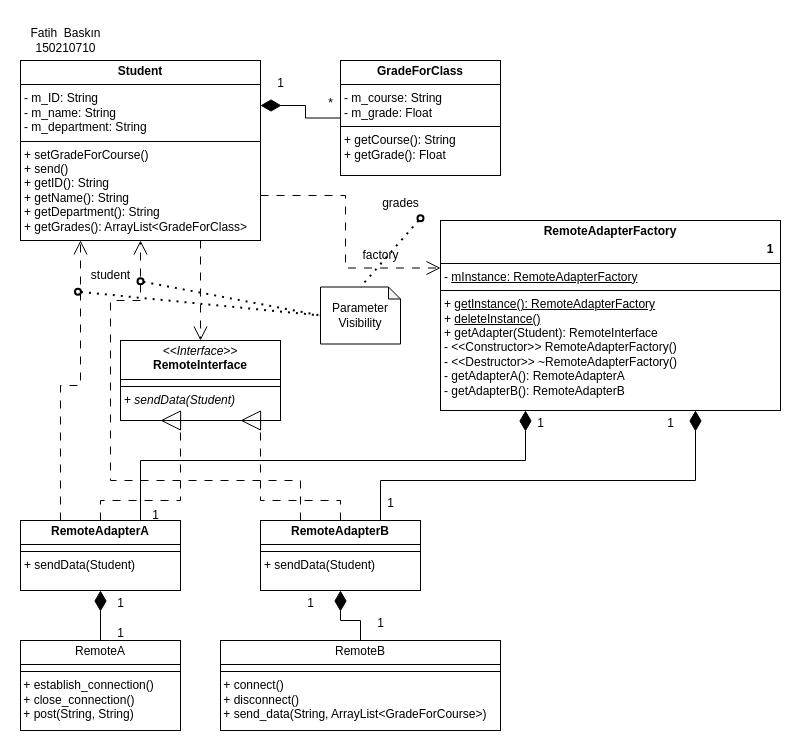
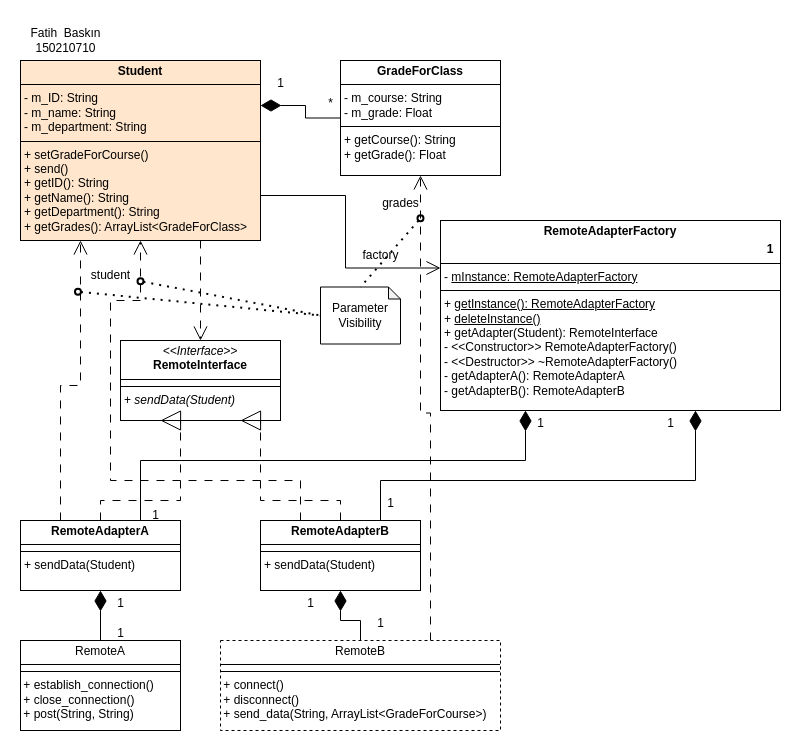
  <mxCell id="0" />
  <mxCell id="1" parent="0" />
  <mxCell id="2" value="&lt;p style=&quot;margin:0px;margin-top:4px;text-align:center;&quot;&gt;&lt;i&gt;&amp;lt;&amp;lt;Interface&amp;gt;&amp;gt;&lt;/i&gt;&lt;br&gt;&lt;b&gt;RemoteInterface&lt;/b&gt;&lt;/p&gt;&lt;hr size=&quot;1&quot; style=&quot;border-style:solid;&quot;&gt;&lt;hr size=&quot;1&quot; style=&quot;border-style:solid;&quot;&gt;&lt;p style=&quot;margin:0px;margin-left:4px;&quot;&gt;+ &lt;i&gt;sendData(Student)&lt;/i&gt;&lt;/p&gt;" style="verticalAlign=top;align=left;overflow=fill;html=1;whiteSpace=wrap;" vertex="1" parent="1"><mxGeometry x="120" y="340" width="160" height="80" as="geometry" /></mxCell>
  <mxCell id="3" style="edgeStyle=orthogonalEdgeStyle;rounded=0;orthogonalLoop=1;jettySize=auto;html=1;exitX=0.5;exitY=0;exitDx=0;exitDy=0;entryX=0.25;entryY=1;entryDx=0;entryDy=0;endArrow=block;endFill=0;endSize=18;dashed=1;dashPattern=8 8;" edge="1" parent="1" source="6" target="2"><mxGeometry relative="1" as="geometry"><Array as="points"><mxPoint x="100" y="500" /><mxPoint x="180" y="500" /></Array></mxGeometry></mxCell>
  <mxCell id="4" style="edgeStyle=orthogonalEdgeStyle;rounded=0;orthogonalLoop=1;jettySize=auto;html=1;exitX=0.75;exitY=0;exitDx=0;exitDy=0;endArrow=diamondThin;endFill=1;endSize=18;entryX=0.25;entryY=1;entryDx=0;entryDy=0;" edge="1" parent="1" source="6" target="16"><mxGeometry relative="1" as="geometry"><mxPoint x="510" y="460" as="targetPoint" /><Array as="points"><mxPoint x="140" y="460" /><mxPoint x="525" y="460" /></Array></mxGeometry></mxCell>
  <mxCell id="5" style="edgeStyle=orthogonalEdgeStyle;rounded=0;orthogonalLoop=1;jettySize=auto;html=1;exitX=0.25;exitY=0;exitDx=0;exitDy=0;entryX=0.25;entryY=1;entryDx=0;entryDy=0;dashed=1;dashPattern=8 8;endArrow=open;endFill=0;endSize=12;" edge="1" parent="1" source="6" target="19"><mxGeometry relative="1" as="geometry" /></mxCell>
  <mxCell id="6" value="&lt;p style=&quot;margin:0px;margin-top:4px;text-align:center;&quot;&gt;&lt;b&gt;RemoteAdapterA&lt;/b&gt;&lt;/p&gt;&lt;hr size=&quot;1&quot; style=&quot;border-style:solid;&quot;&gt;&lt;hr size=&quot;1&quot; style=&quot;border-style:solid;&quot;&gt;&lt;p style=&quot;margin:0px;margin-left:4px;&quot;&gt;+ sendData(Student)&lt;/p&gt;" style="verticalAlign=top;align=left;overflow=fill;html=1;whiteSpace=wrap;" vertex="1" parent="1"><mxGeometry x="20" y="520" width="160" height="70" as="geometry" /></mxCell>
  <mxCell id="7" style="edgeStyle=orthogonalEdgeStyle;rounded=0;orthogonalLoop=1;jettySize=auto;html=1;exitX=0.5;exitY=0;exitDx=0;exitDy=0;endArrow=diamondThin;endFill=1;endSize=18;" edge="1" parent="1" source="8" target="6"><mxGeometry relative="1" as="geometry" /></mxCell>
  <mxCell id="8" value="&lt;p style=&quot;margin:0px;margin-top:4px;text-align:center;&quot;&gt;RemoteA&lt;/p&gt;&lt;hr size=&quot;1&quot; style=&quot;border-style:solid;&quot;&gt;&lt;hr size=&quot;1&quot; style=&quot;border-style:solid;&quot;&gt;&lt;div&gt;&amp;nbsp;+ establish_connection()&lt;/div&gt;&lt;div&gt;&amp;nbsp;+ close_connection()&lt;/div&gt;&amp;nbsp;+ post(String, String)&lt;p style=&quot;margin:0px;margin-left:4px;&quot;&gt;&lt;/p&gt;" style="verticalAlign=top;align=left;overflow=fill;html=1;whiteSpace=wrap;" vertex="1" parent="1"><mxGeometry x="20" y="640" width="160" height="90" as="geometry" /></mxCell>
  <mxCell id="9" style="edgeStyle=orthogonalEdgeStyle;rounded=0;orthogonalLoop=1;jettySize=auto;html=1;exitX=0.5;exitY=0;exitDx=0;exitDy=0;entryX=0.75;entryY=1;entryDx=0;entryDy=0;endArrow=block;endFill=0;endSize=18;dashed=1;dashPattern=8 8;" edge="1" parent="1" source="12" target="2"><mxGeometry relative="1" as="geometry"><Array as="points"><mxPoint x="340" y="500" /><mxPoint x="260" y="500" /></Array></mxGeometry></mxCell>
  <mxCell id="10" style="edgeStyle=orthogonalEdgeStyle;rounded=0;orthogonalLoop=1;jettySize=auto;html=1;exitX=0.75;exitY=0;exitDx=0;exitDy=0;entryX=0.75;entryY=1;entryDx=0;entryDy=0;endArrow=diamondThin;endFill=1;endSize=18;" edge="1" parent="1" source="12" target="16"><mxGeometry relative="1" as="geometry"><Array as="points"><mxPoint x="380" y="480" /><mxPoint x="695" y="480" /></Array></mxGeometry></mxCell>
  <mxCell id="11" style="edgeStyle=orthogonalEdgeStyle;rounded=0;orthogonalLoop=1;jettySize=auto;html=1;exitX=0.25;exitY=0;exitDx=0;exitDy=0;entryX=0.5;entryY=1;entryDx=0;entryDy=0;dashed=1;dashPattern=8 8;endSize=12;endArrow=open;endFill=0;" edge="1" parent="1" source="12" target="19"><mxGeometry relative="1" as="geometry"><Array as="points"><mxPoint x="300" y="480" /><mxPoint x="110" y="480" /><mxPoint x="110" y="300" /><mxPoint x="140" y="300" /></Array></mxGeometry></mxCell>
  <mxCell id="12" value="&lt;p style=&quot;margin:0px;margin-top:4px;text-align:center;&quot;&gt;&lt;b&gt;RemoteAdapterB&lt;/b&gt;&lt;/p&gt;&lt;hr size=&quot;1&quot; style=&quot;border-style:solid;&quot;&gt;&lt;hr size=&quot;1&quot; style=&quot;border-style:solid;&quot;&gt;&lt;p style=&quot;margin:0px;margin-left:4px;&quot;&gt;+ sendData(Student)&lt;/p&gt;" style="verticalAlign=top;align=left;overflow=fill;html=1;whiteSpace=wrap;" vertex="1" parent="1"><mxGeometry x="260" y="520" width="160" height="70" as="geometry" /></mxCell>
  <mxCell id="13" style="edgeStyle=orthogonalEdgeStyle;rounded=0;orthogonalLoop=1;jettySize=auto;html=1;exitX=0.5;exitY=0;exitDx=0;exitDy=0;endArrow=diamondThin;endFill=1;endSize=18;" edge="1" parent="1" source="15" target="12"><mxGeometry relative="1" as="geometry" /></mxCell>
- <mxCell id="15" value="&lt;p style=&quot;margin:0px;margin-top:4px;text-align:center;&quot;&gt;RemoteB&lt;/p&gt;&lt;hr size=&quot;1&quot; style=&quot;border-style:solid;&quot;&gt;&lt;hr size=&quot;1&quot; style=&quot;border-style:solid;&quot;&gt;&lt;div&gt;&amp;nbsp;+ connect()&lt;/div&gt;&lt;div&gt;&amp;nbsp;+ disconnect()&lt;/div&gt;&amp;nbsp;+ send_data(String, ArrayList&amp;lt;GradeForCourse&amp;gt;)&lt;p style=&quot;margin:0px;margin-left:4px;&quot;&gt;&lt;/p&gt;" style="verticalAlign=top;align=left;overflow=fill;html=1;whiteSpace=wrap;" vertex="1" parent="1"><mxGeometry x="220" y="640" width="280" height="90" as="geometry" /></mxCell>
+ <mxCell id="14" style="edgeStyle=orthogonalEdgeStyle;rounded=0;orthogonalLoop=1;jettySize=auto;html=1;exitX=0.75;exitY=0;exitDx=0;exitDy=0;endArrow=open;endFill=0;dashed=1;dashPattern=8 8;endSize=12;" edge="1" parent="1" source="15" target="21"><mxGeometry relative="1" as="geometry" /></mxCell>
+ <mxCell id="15" value="&lt;p style=&quot;margin:0px;margin-top:4px;text-align:center;&quot;&gt;RemoteB&lt;/p&gt;&lt;hr size=&quot;1&quot; style=&quot;border-style:solid;&quot;&gt;&lt;hr size=&quot;1&quot; style=&quot;border-style:solid;&quot;&gt;&lt;div&gt;&amp;nbsp;+ connect()&lt;/div&gt;&lt;div&gt;&amp;nbsp;+ disconnect()&lt;/div&gt;&amp;nbsp;+ send_data(String, ArrayList&amp;lt;GradeForCourse&amp;gt;)&lt;p style=&quot;margin:0px;margin-left:4px;&quot;&gt;&lt;/p&gt;" style="verticalAlign=top;align=left;overflow=fill;html=1;whiteSpace=wrap;dashed=1;" vertex="1" parent="1"><mxGeometry x="220" y="640" width="280" height="90" as="geometry" /></mxCell>
  <mxCell id="16" value="&lt;p style=&quot;margin:0px;margin-top:4px;text-align:center;&quot;&gt;&lt;b&gt;RemoteAdapterFactory&lt;/b&gt;&lt;/p&gt;&lt;p style=&quot;margin:0px;margin-top:4px;text-align:center;&quot;&gt;&lt;b&gt;&lt;span style=&quot;white-space: pre;&quot;&gt;&#09;&lt;/span&gt;&lt;span style=&quot;white-space: pre;&quot;&gt;&#09;&lt;/span&gt;&lt;span style=&quot;white-space: pre;&quot;&gt;&#09;&lt;/span&gt;&lt;span style=&quot;white-space: pre;&quot;&gt;&#09;&lt;/span&gt;&lt;span style=&quot;white-space: pre;&quot;&gt;&#09;&lt;/span&gt;&lt;span style=&quot;white-space: pre;&quot;&gt;&#09;&lt;/span&gt;&lt;span style=&quot;white-space: pre;&quot;&gt;&#09;&lt;/span&gt;&lt;span style=&quot;white-space: pre;&quot;&gt;&#09;&lt;/span&gt;&lt;span style=&quot;white-space: pre;&quot;&gt;&#09;&lt;/span&gt;&lt;span style=&quot;white-space: pre;&quot;&gt;&#09;&lt;/span&gt;&lt;span style=&quot;white-space: pre;&quot;&gt;&#09;&lt;/span&gt;&lt;span style=&quot;white-space: pre;&quot;&gt;&#09;&lt;/span&gt;1&lt;br&gt;&lt;/b&gt;&lt;/p&gt;&lt;hr size=&quot;1&quot; style=&quot;border-style:solid;&quot;&gt;&lt;p style=&quot;margin:0px;margin-left:4px;&quot;&gt;- &lt;u&gt;mInstance: RemoteAdapterFactory&lt;/u&gt;&lt;/p&gt;&lt;hr size=&quot;1&quot; style=&quot;border-style:solid;&quot;&gt;&lt;p style=&quot;margin:0px;margin-left:4px;&quot;&gt;+ &lt;u&gt;getInstance(): RemoteAdapterFactory&lt;/u&gt;&lt;/p&gt;&lt;p style=&quot;margin:0px;margin-left:4px;&quot;&gt;+ &lt;u&gt;deleteInstance()&lt;/u&gt;&lt;/p&gt;&lt;p style=&quot;margin:0px;margin-left:4px;&quot;&gt;+ getAdapter(Student): RemoteInterface&lt;/p&gt;&lt;p style=&quot;margin:0px;margin-left:4px;&quot;&gt;- &amp;lt;&amp;lt;Constructor&amp;gt;&amp;gt; RemoteAdapterFactory()&lt;/p&gt;&lt;p style=&quot;margin:0px;margin-left:4px;&quot;&gt;- &amp;lt;&amp;lt;Destructor&amp;gt;&amp;gt; ~RemoteAdapterFactory()&lt;/p&gt;&lt;p style=&quot;margin:0px;margin-left:4px;&quot;&gt;- getAdapterA(): RemoteAdapterA&lt;/p&gt;&lt;p style=&quot;margin:0px;margin-left:4px;&quot;&gt;- getAdapterB(): RemoteAdapterB&lt;br&gt;&lt;/p&gt;" style="verticalAlign=top;align=left;overflow=fill;html=1;whiteSpace=wrap;" vertex="1" parent="1"><mxGeometry x="440" y="220" width="340" height="190" as="geometry" /></mxCell>
- <mxCell id="17" style="edgeStyle=orthogonalEdgeStyle;rounded=0;orthogonalLoop=1;jettySize=auto;html=1;exitX=1;exitY=0.75;exitDx=0;exitDy=0;entryX=0;entryY=0.25;entryDx=0;entryDy=0;dashed=1;dashPattern=8 8;endArrow=open;endFill=0;endSize=12;" edge="1" parent="1" source="19" target="16"><mxGeometry relative="1" as="geometry" /></mxCell>
+ <mxCell id="17" style="edgeStyle=orthogonalEdgeStyle;rounded=0;orthogonalLoop=1;jettySize=auto;html=1;exitX=1;exitY=0.75;exitDx=0;exitDy=0;entryX=0;entryY=0.25;entryDx=0;entryDy=0;dashed=0;dashPattern=8 8;endArrow=open;endFill=0;endSize=12;" edge="1" parent="1" source="19" target="16"><mxGeometry relative="1" as="geometry" /></mxCell>
  <mxCell id="18" style="edgeStyle=orthogonalEdgeStyle;rounded=0;orthogonalLoop=1;jettySize=auto;html=1;exitX=0.75;exitY=1;exitDx=0;exitDy=0;endSize=12;endArrow=open;endFill=0;dashed=1;dashPattern=8 8;" edge="1" parent="1" source="19" target="2"><mxGeometry relative="1" as="geometry" /></mxCell>
- <mxCell id="19" value="&lt;p style=&quot;margin:0px;margin-top:4px;text-align:center;&quot;&gt;&lt;b&gt;Student&lt;/b&gt;&lt;/p&gt;&lt;hr size=&quot;1&quot; style=&quot;border-style:solid;&quot;&gt;&lt;p style=&quot;margin:0px;margin-left:4px;&quot;&gt;- m_ID: String&lt;br&gt;&lt;/p&gt;&lt;p style=&quot;margin:0px;margin-left:4px;&quot;&gt;- m_name: String&lt;br&gt;&lt;/p&gt;&lt;p style=&quot;margin:0px;margin-left:4px;&quot;&gt;- m_department: String&lt;br&gt;&lt;/p&gt;&lt;hr size=&quot;1&quot; style=&quot;border-style:solid;&quot;&gt;&lt;p style=&quot;margin:0px;margin-left:4px;&quot;&gt;+ setGradeForCourse()&lt;/p&gt;&lt;p style=&quot;margin:0px;margin-left:4px;&quot;&gt;+ send()&lt;/p&gt;&lt;p style=&quot;margin:0px;margin-left:4px;&quot;&gt;+ getID(): String&lt;br&gt;&lt;/p&gt;&lt;p style=&quot;margin:0px;margin-left:4px;&quot;&gt;+ getName(): String&lt;br&gt;&lt;/p&gt;&lt;p style=&quot;margin:0px;margin-left:4px;&quot;&gt;+ getDepartment(): String&lt;br&gt;&lt;/p&gt;&lt;p style=&quot;margin:0px;margin-left:4px;&quot;&gt;+ getGrades(): ArrayList&amp;lt;GradeForClass&amp;gt;&lt;br&gt;&lt;/p&gt;" style="verticalAlign=top;align=left;overflow=fill;html=1;whiteSpace=wrap;" vertex="1" parent="1"><mxGeometry x="20" y="60" width="240" height="180" as="geometry" /></mxCell>
+ <mxCell id="19" value="&lt;p style=&quot;margin:0px;margin-top:4px;text-align:center;&quot;&gt;&lt;b&gt;Student&lt;/b&gt;&lt;/p&gt;&lt;hr size=&quot;1&quot; style=&quot;border-style:solid;&quot;&gt;&lt;p style=&quot;margin:0px;margin-left:4px;&quot;&gt;- m_ID: String&lt;br&gt;&lt;/p&gt;&lt;p style=&quot;margin:0px;margin-left:4px;&quot;&gt;- m_name: String&lt;br&gt;&lt;/p&gt;&lt;p style=&quot;margin:0px;margin-left:4px;&quot;&gt;- m_department: String&lt;br&gt;&lt;/p&gt;&lt;hr size=&quot;1&quot; style=&quot;border-style:solid;&quot;&gt;&lt;p style=&quot;margin:0px;margin-left:4px;&quot;&gt;+ setGradeForCourse()&lt;/p&gt;&lt;p style=&quot;margin:0px;margin-left:4px;&quot;&gt;+ send()&lt;/p&gt;&lt;p style=&quot;margin:0px;margin-left:4px;&quot;&gt;+ getID(): String&lt;br&gt;&lt;/p&gt;&lt;p style=&quot;margin:0px;margin-left:4px;&quot;&gt;+ getName(): String&lt;br&gt;&lt;/p&gt;&lt;p style=&quot;margin:0px;margin-left:4px;&quot;&gt;+ getDepartment(): String&lt;br&gt;&lt;/p&gt;&lt;p style=&quot;margin:0px;margin-left:4px;&quot;&gt;+ getGrades(): ArrayList&amp;lt;GradeForClass&amp;gt;&lt;br&gt;&lt;/p&gt;" style="verticalAlign=top;align=left;overflow=fill;html=1;whiteSpace=wrap;fillColor=#ffe6cc;" vertex="1" parent="1"><mxGeometry x="20" y="60" width="240" height="180" as="geometry" /></mxCell>
  <mxCell id="20" style="edgeStyle=orthogonalEdgeStyle;rounded=0;orthogonalLoop=1;jettySize=auto;html=1;exitX=0;exitY=0.5;exitDx=0;exitDy=0;entryX=1;entryY=0.25;entryDx=0;entryDy=0;endArrow=diamondThin;endFill=1;endSize=18;" edge="1" parent="1" source="21" target="19"><mxGeometry relative="1" as="geometry" /></mxCell>
  <mxCell id="21" value="&lt;p style=&quot;margin:0px;margin-top:4px;text-align:center;&quot;&gt;&lt;b&gt;GradeForClass&lt;/b&gt;&lt;/p&gt;&lt;hr size=&quot;1&quot; style=&quot;border-style:solid;&quot;&gt;&lt;p style=&quot;margin:0px;margin-left:4px;&quot;&gt;- m_course: String&lt;/p&gt;&lt;p style=&quot;margin:0px;margin-left:4px;&quot;&gt;- m_grade: Float&lt;br&gt;&lt;/p&gt;&lt;hr size=&quot;1&quot; style=&quot;border-style:solid;&quot;&gt;&lt;p style=&quot;margin:0px;margin-left:4px;&quot;&gt;+ getCourse(): String&lt;/p&gt;&lt;p style=&quot;margin:0px;margin-left:4px;&quot;&gt;+ getGrade(): Float&lt;br&gt;&lt;/p&gt;" style="verticalAlign=top;align=left;overflow=fill;html=1;whiteSpace=wrap;" vertex="1" parent="1"><mxGeometry x="340" y="60" width="160" height="115" as="geometry" /></mxCell>
  <mxCell id="22" value="&lt;div&gt;Fatih&amp;nbsp; Baskın&lt;/div&gt;&lt;div&gt;150210710&lt;br&gt;&lt;/div&gt;" style="text;html=1;align=center;verticalAlign=middle;resizable=0;points=[];autosize=1;strokeColor=none;fillColor=none;" vertex="1" parent="1"><mxGeometry x="20" y="20" width="90" height="40" as="geometry" /></mxCell>
  <mxCell id="23" value="1" style="text;html=1;align=center;verticalAlign=middle;resizable=0;points=[];autosize=1;strokeColor=none;fillColor=none;" vertex="1" parent="1"><mxGeometry x="655" y="408" width="30" height="30" as="geometry" /></mxCell>
  <mxCell id="24" value="1" style="text;html=1;align=center;verticalAlign=middle;resizable=0;points=[];autosize=1;strokeColor=none;fillColor=none;" vertex="1" parent="1"><mxGeometry x="525" y="408" width="30" height="30" as="geometry" /></mxCell>
  <mxCell id="25" value="1" style="text;html=1;align=center;verticalAlign=middle;resizable=0;points=[];autosize=1;strokeColor=none;fillColor=none;" vertex="1" parent="1"><mxGeometry x="375" y="488" width="30" height="30" as="geometry" /></mxCell>
  <mxCell id="26" value="1" style="text;html=1;align=center;verticalAlign=middle;resizable=0;points=[];autosize=1;strokeColor=none;fillColor=none;" vertex="1" parent="1"><mxGeometry x="140" y="500" width="30" height="30" as="geometry" /></mxCell>
  <mxCell id="27" value="1" style="text;html=1;align=center;verticalAlign=middle;resizable=0;points=[];autosize=1;strokeColor=none;fillColor=none;" vertex="1" parent="1"><mxGeometry x="105" y="588" width="30" height="30" as="geometry" /></mxCell>
  <mxCell id="28" value="1" style="text;html=1;align=center;verticalAlign=middle;resizable=0;points=[];autosize=1;strokeColor=none;fillColor=none;" vertex="1" parent="1"><mxGeometry x="105" y="618" width="30" height="30" as="geometry" /></mxCell>
  <mxCell id="29" value="1" style="text;html=1;align=center;verticalAlign=middle;resizable=0;points=[];autosize=1;strokeColor=none;fillColor=none;" vertex="1" parent="1"><mxGeometry x="295" y="588" width="30" height="30" as="geometry" /></mxCell>
  <mxCell id="30" value="1" style="text;html=1;align=center;verticalAlign=middle;resizable=0;points=[];autosize=1;strokeColor=none;fillColor=none;" vertex="1" parent="1"><mxGeometry x="365" y="608" width="30" height="30" as="geometry" /></mxCell>
  <mxCell id="31" value="1" style="text;html=1;align=center;verticalAlign=middle;resizable=0;points=[];autosize=1;strokeColor=none;fillColor=none;" vertex="1" parent="1"><mxGeometry x="265" y="68" width="30" height="30" as="geometry" /></mxCell>
  <mxCell id="32" value="*" style="text;html=1;align=center;verticalAlign=middle;resizable=0;points=[];autosize=1;strokeColor=none;fillColor=none;" vertex="1" parent="1"><mxGeometry x="315" y="88" width="30" height="30" as="geometry" /></mxCell>
  <mxCell id="33" value="factory" style="text;html=1;align=center;verticalAlign=middle;resizable=0;points=[];autosize=1;strokeColor=none;fillColor=none;" vertex="1" parent="1"><mxGeometry x="350" y="240" width="60" height="30" as="geometry" /></mxCell>
  <mxCell id="34" value="student" style="text;html=1;align=center;verticalAlign=middle;resizable=0;points=[];autosize=1;strokeColor=none;fillColor=none;" vertex="1" parent="1"><mxGeometry x="80" y="260" width="60" height="30" as="geometry" /></mxCell>
  <mxCell id="35" value="Parameter Visibility" style="shape=note;whiteSpace=wrap;html=1;backgroundOutline=1;darkOpacity=0.05;size=12;" vertex="1" parent="1"><mxGeometry x="320" y="286.5" width="80" height="57" as="geometry" /></mxCell>
  <mxCell id="36" value="grades" style="text;html=1;align=center;verticalAlign=middle;resizable=0;points=[];autosize=1;strokeColor=none;fillColor=none;" vertex="1" parent="1"><mxGeometry x="370" y="188" width="60" height="30" as="geometry" /></mxCell>
  <mxCell id="37" value="" style="endArrow=none;dashed=1;html=1;dashPattern=1 3;strokeWidth=2;rounded=0;entryX=0;entryY=0.5;entryDx=0;entryDy=0;entryPerimeter=0;endFill=0;startArrow=oval;startFill=0;" edge="1" parent="1" source="34" target="35"><mxGeometry width="50" height="50" relative="1" as="geometry"><mxPoint x="320" y="350" as="sourcePoint" /><mxPoint x="370" y="300" as="targetPoint" /></mxGeometry></mxCell>
  <mxCell id="38" value="" style="endArrow=none;dashed=1;html=1;dashPattern=1 3;strokeWidth=2;rounded=0;entryX=0;entryY=0.5;entryDx=0;entryDy=0;entryPerimeter=0;endFill=0;startArrow=oval;startFill=0;exitX=-0.042;exitY=1.039;exitDx=0;exitDy=0;exitPerimeter=0;" edge="1" parent="1" source="34" target="35"><mxGeometry width="50" height="50" relative="1" as="geometry"><mxPoint x="150" y="289" as="sourcePoint" /><mxPoint x="300" y="312" as="targetPoint" /></mxGeometry></mxCell>
  <mxCell id="39" value="" style="endArrow=none;dashed=1;html=1;dashPattern=1 3;strokeWidth=2;rounded=0;entryX=0.5;entryY=0;entryDx=0;entryDy=0;entryPerimeter=0;endFill=0;startArrow=oval;startFill=0;exitX=0.833;exitY=0.994;exitDx=0;exitDy=0;exitPerimeter=0;targetPerimeterSpacing=0;sourcePerimeterSpacing=0;" edge="1" parent="1" source="36" target="35"><mxGeometry width="50" height="50" relative="1" as="geometry"><mxPoint x="160" y="299" as="sourcePoint" /><mxPoint x="310" y="322" as="targetPoint" /></mxGeometry></mxCell>
